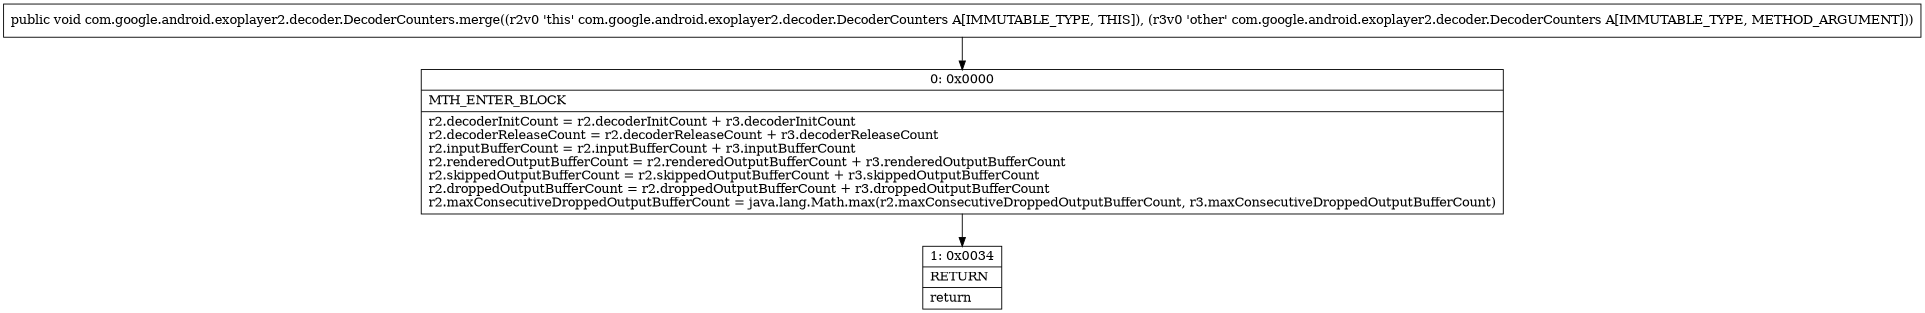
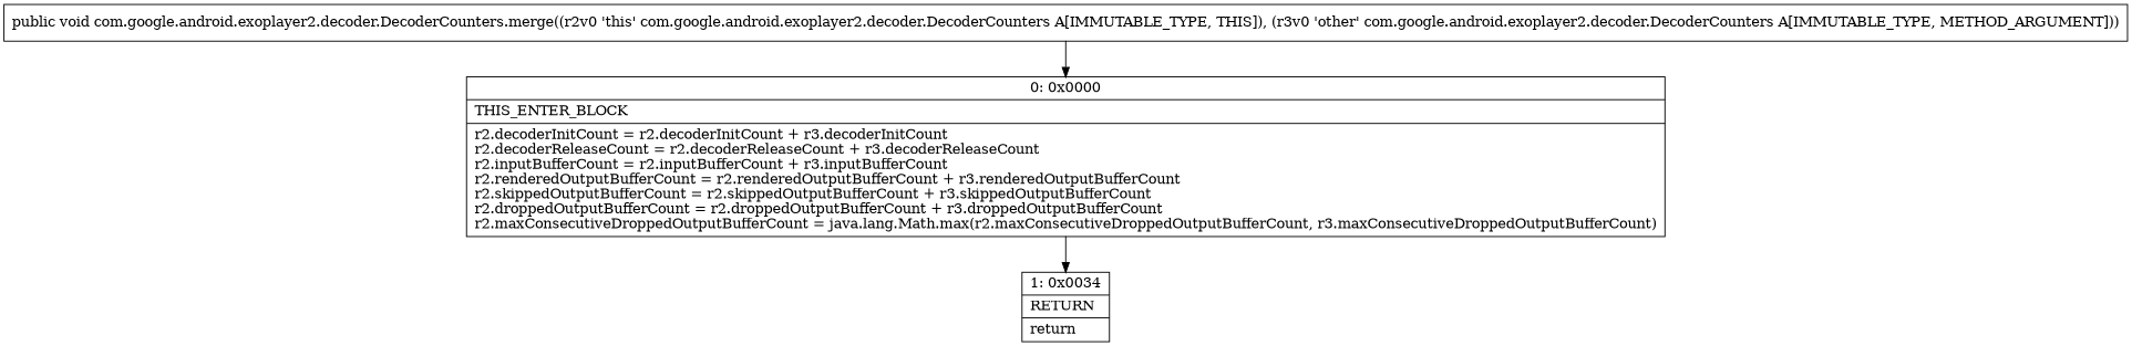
  digraph {
    node [shape=record]
-   n1 [label="{0\:\ 0x0000|MTH_ENTER_BLOCK\l|r2.decoderInitCount = r2.decoderInitCount + r3.decoderInitCount\lr2.decoderReleaseCount = r2.decoderReleaseCount + r3.decoderReleaseCount\lr2.inputBufferCount = r2.inputBufferCount + r3.inputBufferCount\lr2.renderedOutputBufferCount = r2.renderedOutputBufferCount + r3.renderedOutputBufferCount\lr2.skippedOutputBufferCount = r2.skippedOutputBufferCount + r3.skippedOutputBufferCount\lr2.droppedOutputBufferCount = r2.droppedOutputBufferCount + r3.droppedOutputBufferCount\lr2.maxConsecutiveDroppedOutputBufferCount = java.lang.Math.max(r2.maxConsecutiveDroppedOutputBufferCount, r3.maxConsecutiveDroppedOutputBufferCount)\l}"]
+   n1 [label="{0\:\ 0x0000|THIS_ENTER_BLOCK\l|r2.decoderInitCount = r2.decoderInitCount + r3.decoderInitCount\lr2.decoderReleaseCount = r2.decoderReleaseCount + r3.decoderReleaseCount\lr2.inputBufferCount = r2.inputBufferCount + r3.inputBufferCount\lr2.renderedOutputBufferCount = r2.renderedOutputBufferCount + r3.renderedOutputBufferCount\lr2.skippedOutputBufferCount = r2.skippedOutputBufferCount + r3.skippedOutputBufferCount\lr2.droppedOutputBufferCount = r2.droppedOutputBufferCount + r3.droppedOutputBufferCount\lr2.maxConsecutiveDroppedOutputBufferCount = java.lang.Math.max(r2.maxConsecutiveDroppedOutputBufferCount, r3.maxConsecutiveDroppedOutputBufferCount)\l}"]
    n2 [label="{1\:\ 0x0034|RETURN\l|return\l}"]
    n3 [label="{public void com.google.android.exoplayer2.decoder.DecoderCounters.merge((r2v0 'this' com.google.android.exoplayer2.decoder.DecoderCounters A[IMMUTABLE_TYPE, THIS]), (r3v0 'other' com.google.android.exoplayer2.decoder.DecoderCounters A[IMMUTABLE_TYPE, METHOD_ARGUMENT])) }"]
    n1 -> n2
    n3 -> n1
  }
